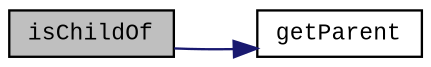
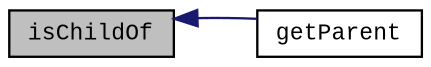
  digraph {
    rankdir=LR
    fontname="Liberation Mono"
    node [color=black fontname="Liberation Mono" fontsize=10 shape=record style=filled]
    n1 [fillcolor=grey75 fontcolor=black height=0.2 label=isChildOf width=0.4]
    n2 [fillcolor=white height=0.2 label=getParent width=0.4]
-   n1 -> n2 [color=midnightblue fontname="Liberation Mono" fontsize=10 labelfontname=Helvetica labelfontsize=10 style=solid]
+   n2 -> n1 [color=midnightblue fontname="Liberation Mono" fontsize=10 labelfontname=Helvetica labelfontsize=10 style=solid]
  }
